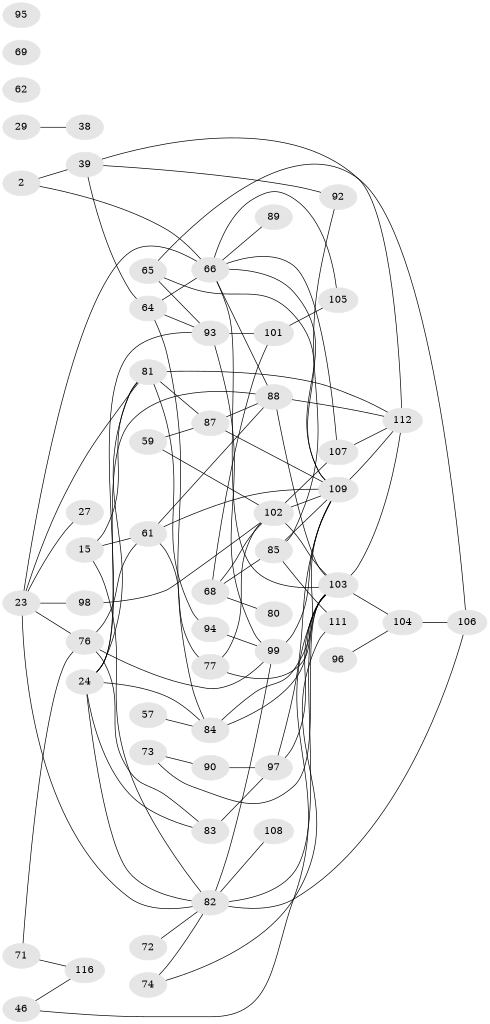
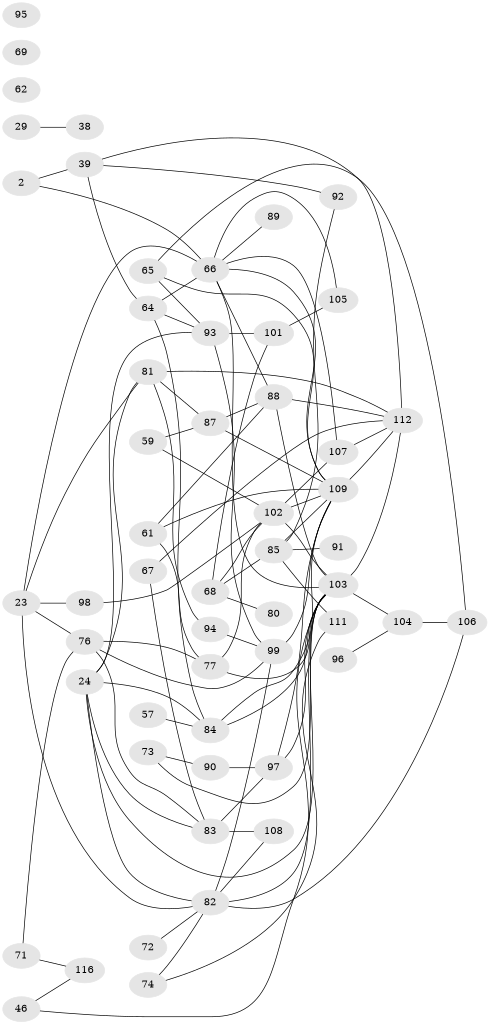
  graph {
    rankdir=LR
    node [color=gray90 style=filled]
    2
    39
    66 [super="+55+58"]
    64 [super="+26"]
    92
    112 [super="+79+100"]
    88 [super="+10+41+60"]
    103 [super="+56"]
    109 [super="+7+21+70"]
    89
    105
    107
    61 [super="+37"]
    77 [super="+51"]
-   15
    81 [super="+20"]
    82 [super="+78"]
    87 [super="+48"]
    94
    106 [super="+49"]
    99
    108
    23 [super="+3+6"]
-   27
    76 [super="+22+44"]
    98
    83 [super="+52+18"]
    102 [super="+9"]
    24 [super="+4"]
    84
    93
    97 [super="+17+63"]
    101 [super="+13"]
    29
    38
    46 [super="+28"]
    n37 [label=116]
    104
    57
    59
    62
    65
+   67
    68 [super="+43"]
    80
    85 [super="+50"]
+   91
    111
    69
    71
    72
    73
    90
    74
    95
    96
    2 -- 39
    2 -- 66
    39 -- 64
    39 -- 92
    39 -- 112
    66 -- 88 [weight=2]
    66 -- 103 [weight=2]
    66 -- 109 [weight=3]
    66 -- 89
    66 -- 105
    66 -- 107
    64 -- 66
    64 -- 84
    64 -- 93
    88 -- 112
    88 -- 103 [weight=3]
    103 -- 112 [weight=2]
    103 -- 104
    109 -- 112 [weight=2]
    107 -- 112
    61 -- 88
    61 -- 109 [weight=3]
    61 -- 77
    77 -- 103
    77 -- 102
-   15 -- 61
-   15 -- 81
-   15 -- 82
    81 -- 112 [weight=3]
    81 -- 87
    81 -- 94
    82 -- 103
    82 -- 106
    82 -- 99
    82 -- 108
    87 -- 88
    87 -- 109
    94 -- 99
    99 -- 109
    23 -- 66
    23 -- 81
    23 -- 82 [weight=2]
-   23 -- 27
    23 -- 76
    23 -- 98
-   76 -- 61
+   76 -- 77
    76 -- 99
    76 -- 83
    98 -- 102
+   83 -- 108
    83 -- 97
    102 -- 103 [weight=2]
    102 -- 109
    102 -- 107
-   24 -- 88 [weight=2]
+   24 -- 103 [weight=2]
    24 -- 81 [weight=2]
    24 -- 82
    24 -- 83
    24 -- 84
    24 -- 93
    84 -- 103
    84 -- 109
    93 -- 99
    93 -- 101
    97 -- 103
    97 -- 109
    101 -- 105
    29 -- 38
    46 -- 103
    46 -- n37
    104 -- 106
    57 -- 84
    59 -- 87
    59 -- 102
    65 -- 109
    65 -- 106
    65 -- 93
+   67 -- 112
+   67 -- 83
    68 -- 102 [weight=2]
    68 -- 101
    68 -- 80 [weight=2]
    68 -- 85
    85 -- 92
    85 -- 109
+   85 -- 91
    85 -- 111
    71 -- 76
    71 -- n37
    72 -- 82
    73 -- 103
    73 -- 90
    90 -- 97
    74 -- 82
    74 -- 111
    96 -- 104
  }
